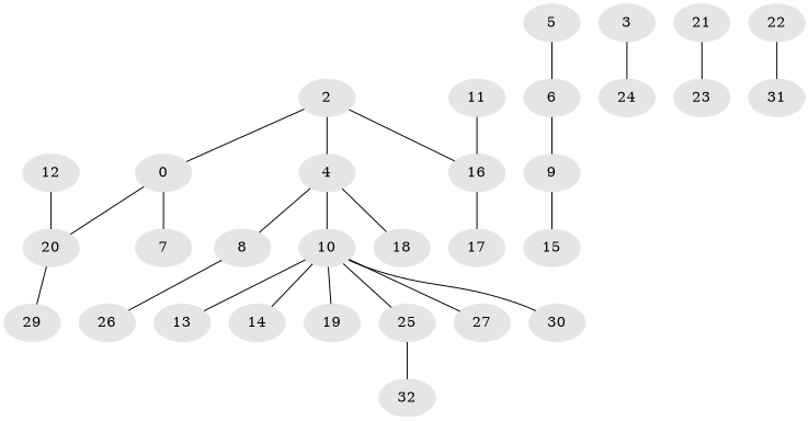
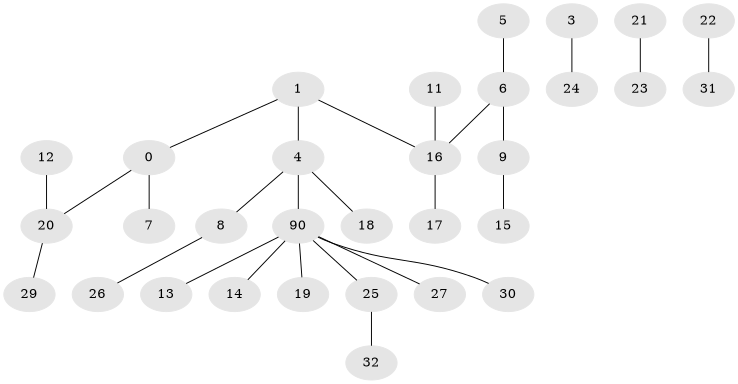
  graph {
    node [color=gray90 style=filled]
    edge [weight=1.0]
    n1 [label=0]
-   1 [label=2]
+   1
    4
    16
    7
    20
    8
-   10
+   10 [label=90]
    18
    17
    29
    3
    24
    26
    13
    14
    19
    25
    27
    30
    5
    6
    9
    15
    32
    11
    12
    21
    23
    22
    31
    n1 -- 7
    n1 -- 20
    1 -- n1
    1 -- 4
    1 -- 16
    4 -- 8
    4 -- 10
    4 -- 18
    16 -- 17
    20 -- 29
    8 -- 26
    10 -- 13
    10 -- 14
    10 -- 19
    10 -- 25
    10 -- 27
    10 -- 30
    3 -- 24
    25 -- 32
    5 -- 6
+   6 -- 16
    6 -- 9
    9 -- 15
    11 -- 16
    12 -- 20
    21 -- 23
    22 -- 31
  }
